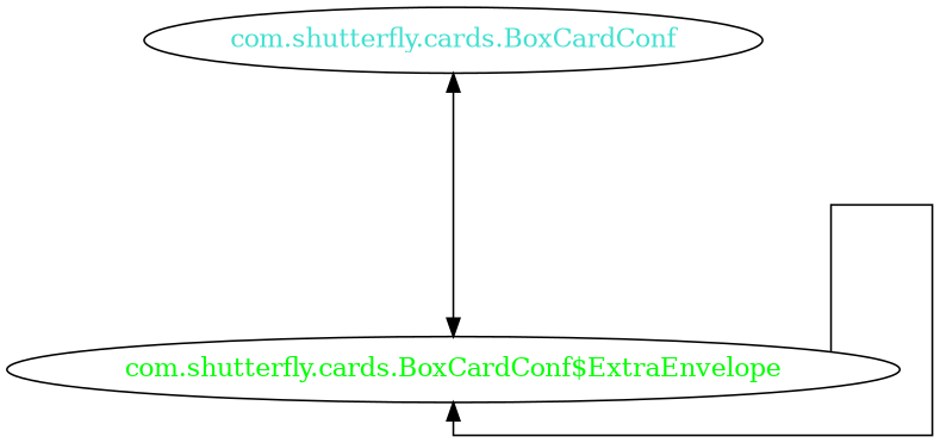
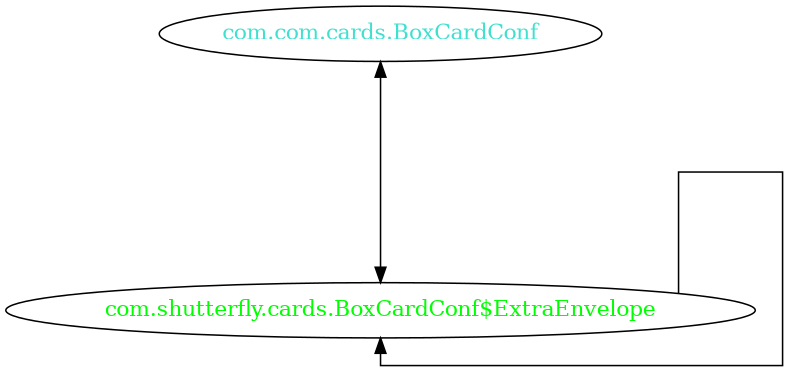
  digraph {
    concentrate=true
    rankdir=TB
    ranksep=2.0
    splines=ortho
    "com.shutterfly.cards.BoxCardConf$ExtraEnvelope" [fontcolor=green]
-   "com.shutterfly.cards.BoxCardConf" [fontcolor=turquoise]
+   "com.shutterfly.cards.BoxCardConf" [fontcolor=turquoise label="com.com.cards.BoxCardConf"]
    "com.shutterfly.cards.BoxCardConf$ExtraEnvelope" -> "com.shutterfly.cards.BoxCardConf$ExtraEnvelope"
    "com.shutterfly.cards.BoxCardConf" -> "com.shutterfly.cards.BoxCardConf$ExtraEnvelope" [dir=both]
  }
